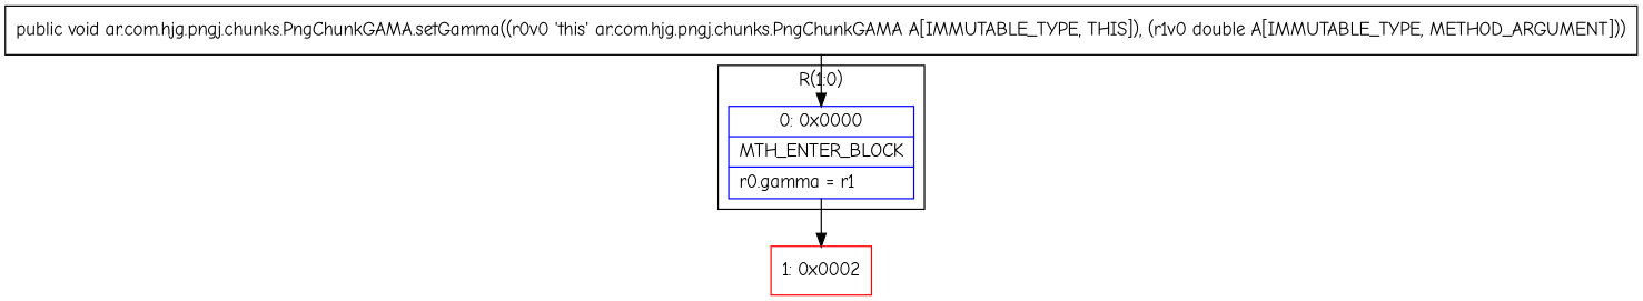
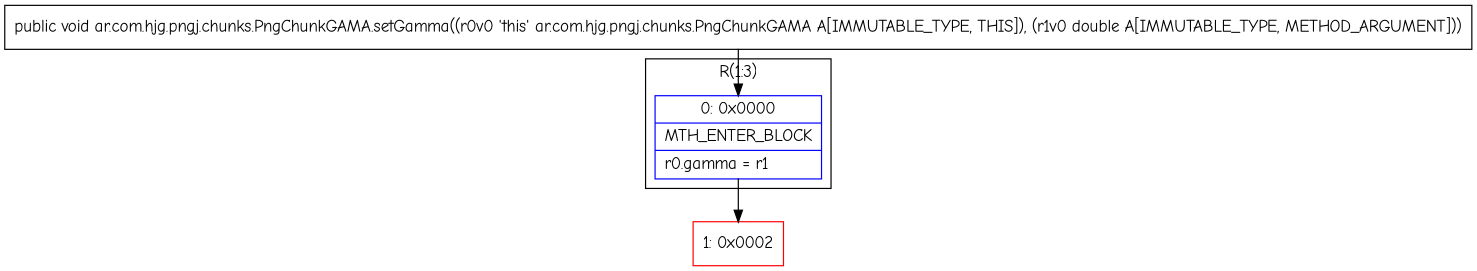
  digraph {
    fontname="Comic Neue"
    node [shape=record fontname="Comic Neue"]
    edge [fontname="Comic Neue"]
    n1 [color=blue label="{0\:\ 0x0000|MTH_ENTER_BLOCK\l|r0.gamma = r1\l}"]
    n2 [color=red label="{1\:\ 0x0002}"]
    n3 [label="{public void ar.com.hjg.pngj.chunks.PngChunkGAMA.setGamma((r0v0 'this' ar.com.hjg.pngj.chunks.PngChunkGAMA A[IMMUTABLE_TYPE, THIS]), (r1v0 double A[IMMUTABLE_TYPE, METHOD_ARGUMENT])) }"]
    subgraph cluster_1 {
-     label="R(1:0)"
+     label="R(1:3)"
      n1
    }
    n1 -> n2
    n3 -> n1
  }
